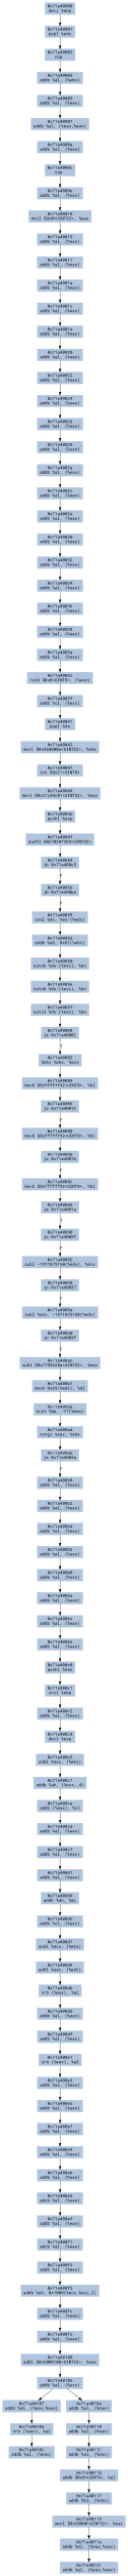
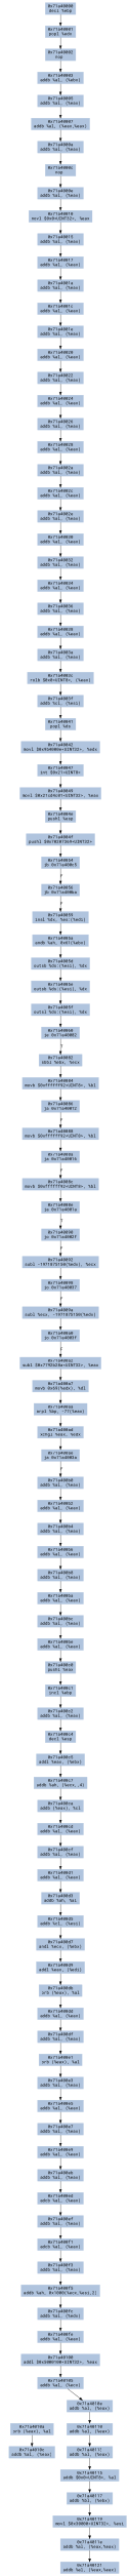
  digraph {
    fontname="Roboto Mono"
    node [color=lightsteelblue fillcolor=lightsteelblue fontname="Roboto Mono" shape=rectangle style=filled]
    edge [color="#000000" fontname="Roboto Mono"]
    n1 [label="0x71a40000\ndecl %ebp"]
    n2 [label="0x71a40001\npopl %edx"]
    n3 [label="0x71a40002\nnop "]
    n4 [label="0x71a40003\naddb %al, (%ebx)"]
    n5 [label="0x71a40005\naddb %al, (%eax)"]
    n6 [label="0x71a40007\naddb %al, (%eax,%eax)"]
    n7 [label="0x71a4000a\naddb %al, (%eax)"]
    n8 [label="0x71a4000c\nnop "]
    n9 [label="0x71a4000e\naddb %al, (%eax)"]
    n10 [label="0x71a40010\nmovl $0x0<UINT32>, %eax"]
    n11 [label="0x71a40015\naddb %al, (%eax)"]
    n12 [label="0x71a40017\naddb %al, (%eax)"]
    n13 [label="0x71a4001a\naddb %al, (%eax)"]
    n14 [label="0x71a4001c\naddb %al, (%eax)"]
    n15 [label="0x71a4001e\naddb %al, (%eax)"]
    n16 [label="0x71a40020\naddb %al, (%eax)"]
    n17 [label="0x71a40022\naddb %al, (%eax)"]
    n18 [label="0x71a40024\naddb %al, (%eax)"]
    n19 [label="0x71a40026\naddb %al, (%eax)"]
    n20 [label="0x71a40028\naddb %al, (%eax)"]
    n21 [label="0x71a4002a\naddb %al, (%eax)"]
    n22 [label="0x71a4002c\naddb %al, (%eax)"]
    n23 [label="0x71a4002e\naddb %al, (%eax)"]
    n24 [label="0x71a40030\naddb %al, (%eax)"]
    n25 [label="0x71a40032\naddb %al, (%eax)"]
    n26 [label="0x71a40034\naddb %al, (%eax)"]
    n27 [label="0x71a40036\naddb %al, (%eax)"]
    n28 [label="0x71a40038\naddb %al, (%eax)"]
    n29 [label="0x71a4003a\naddb %al, (%eax)"]
    n30 [label="0x71a4003c\nrolb $0x0<UINT8>, (%eax)"]
    n31 [label="0x71a4003f\naddb %cl, (%esi)"]
    n32 [label="0x71a40041\npopl %ds"]
    n33 [label="0x71a40042\nmovl $0x9b4000e<UINT32>, %edx"]
    n34 [label="0x71a40047\nint $0x21<UINT8>"]
    n35 [label="0x71a40049\nmovl $0x21cd4c01<UINT32>, %eax"]
    n36 [label="0x71a4004e\npushl %esp"]
    n37 [label="0x71a4004f\npushl $0x70207369<UINT32>"]
    n38 [label="0x71a40054\njb 0x71a400c5"]
    n39 [label="0x71a40056\njb 0x71a400ba"]
    n40 [label="0x71a40059\ninsl %dx, %es:(%edi)"]
    n41 [label="0x71a4005a\nandb %ah, 0x61(%ebx)"]
    n42 [label="0x71a4005d\noutsb %ds:(%esi), %dx"]
    n43 [label="0x71a4005e\noutsb %ds:(%esi), %dx"]
    n44 [label="0x71a4005f\noutsl %ds:(%esi), %dx"]
    n45 [label="0x71a40060\nje 0x71a40082"]
    n46 [label="0x71a40082\nsbbl %ebx, %ecx"]
    n47 [label="0x71a40084\nmovb $0xffffff92<UINT8>, %bl"]
    n48 [label="0x71a40086\nja 0x71a40012"]
    n49 [label="0x71a40088\nmovb $0xffffff92<UINT8>, %bl"]
    n50 [label="0x71a4008a\nja 0x71a40016"]
    n51 [label="0x71a4008c\nmovb $0xffffff92<UINT8>, %bl"]
    n52 [label="0x71a4008e\nja 0x71a4001a"]
    n53 [label="0x71a40090\njo 0x71a4002f"]
    n54 [label="0x71a40092\nsubl -1971875150(%edx), %ecx"]
    n55 [label="0x71a40098\njo 0x71a40037"]
    n56 [label="0x71a4009a\nsubl %ecx, -1971875150(%edx)"]
    n57 [label="0x71a400a0\njo 0x71a4003f"]
    n58 [label="0x71a400a2\nsubl $0x7792b28a<UINT32>, %eax"]
    n59 [label="0x71a400a7\nmovb 0x69(%edx), %dl"]
    n60 [label="0x71a400aa\narpl %bp, -77(%eax)"]
    n61 [label="0x71a400ad\nxchgl %eax, %edx"]
    n62 [label="0x71a400ae\nja 0x71a4003a"]
    n63 [label="0x71a400b0\naddb %al, (%eax)"]
    n64 [label="0x71a400b2\naddb %al, (%eax)"]
    n65 [label="0x71a400b4\naddb %al, (%eax)"]
    n66 [label="0x71a400b6\naddb %al, (%eax)"]
    n67 [label="0x71a400b8\naddb %al, (%eax)"]
    n68 [label="0x71a400ba\naddb %al, (%eax)"]
    n69 [label="0x71a400bc\naddb %al, (%eax)"]
    n70 [label="0x71a400be\naddb %al, (%eax)"]
    n71 [label="0x71a400c0\npushl %eax"]
    n72 [label="0x71a400c1\nincl %ebp"]
    n73 [label="0x71a400c2\naddb %al, (%eax)"]
    n74 [label="0x71a400c4\ndecl %esp"]
    n75 [label="0x71a400c5\naddl %eax, (%ebx)"]
    n76 [label="0x71a400c7\naddb %ah, (%ecx,,4)"]
    n77 [label="0x71a400ca\naddb (%eax), %cl"]
    n78 [label="0x71a400cd\naddb %al, (%eax)"]
    n79 [label="0x71a400cf\naddb %al, (%eax)"]
    n80 [label="0x71a400d1\naddb %al, (%eax)"]
    n81 [label="0x71a400d3\naddb %ah, %al"]
    n82 [label="0x71a400d5\naddb %cl, (%esi)"]
    n83 [label="0x71a400d7\nandl %ecx, (%ebx)"]
    n84 [label="0x71a400d9\naddl %eax, (%edi)"]
    n85 [label="0x71a400db\norb (%eax), %al"]
    n86 [label="0x71a400dd\naddb %al, (%eax)"]
    n87 [label="0x71a400df\naddb %al, (%eax)"]
    n88 [label="0x71a400e1\norb (%eax), %al"]
    n89 [label="0x71a400e3\naddb %al, (%eax)"]
    n90 [label="0x71a400e5\naddb %al, (%eax)"]
    n91 [label="0x71a400e7\naddb %al, (%eax)"]
    n92 [label="0x71a400e9\naddb %al, (%eax)"]
    n93 [label="0x71a400eb\naddb %al, (%eax)"]
    n94 [label="0x71a400ed\nadcb %al, (%eax)"]
    n95 [label="0x71a400ef\naddb %al, (%eax)"]
    n96 [label="0x71a400f1\nadcb %al, (%eax)"]
    n97 [label="0x71a400f3\naddb %al, (%eax)"]
    n98 [label="0x71a400f5\naddb %ah, 0x1000(%ecx,%esi,2)"]
    n99 [label="0x71a400fc\naddb %al, (%edx)"]
    n100 [label="0x71a400fe\naddb %al, (%eax)"]
    n101 [label="0x71a40100\naddl $0x5000100<UINT32>, %eax"]
    n102 [label="0x71a40105\naddb %al, (%ecx)"]
-   n103 [label="0x71a40107\naddb %al, (%eax,%eax)"]
    n104 [label="0x71a4010e\naddb %al, (%eax)"]
    n105 [label="0x71a4010a\norb (%eax), %al"]
    n106 [label="0x71a4010c\naddb %al, (%eax)"]
    n107 [label="0x71a40110\naddb %al, (%eax)"]
    n108 [label="0x71a40113\naddb %al, (%eax)"]
    n109 [label="0x71a40115\naddb $0x0<UINT8>, %al"]
    n110 [label="0x71a40117\naddb %bl, (%ebx)"]
    n111 [label="0x71a40119\nmovl $0x30000<UINT32>, %esi"]
    n112 [label="0x71a4011e\naddb %al, (%eax,%eax)"]
    n113 [label="0x71a40121\naddb %al, (%eax,%eax)"]
    n1 -> n2
    n2 -> n3
    n3 -> n4
    n4 -> n5
    n5 -> n6
    n6 -> n7
    n7 -> n8
    n8 -> n9
    n9 -> n10
    n10 -> n11
    n11 -> n12
    n12 -> n13
    n13 -> n14
    n14 -> n15
    n15 -> n16
    n16 -> n17
    n17 -> n18
    n18 -> n19
    n19 -> n20
    n20 -> n21
    n21 -> n22
    n22 -> n23
    n23 -> n24
    n24 -> n25
    n25 -> n26
    n26 -> n27
    n27 -> n28
    n28 -> n29
    n29 -> n30
    n30 -> n31
    n31 -> n32
    n32 -> n33
    n33 -> n34
    n34 -> n35
    n35 -> n36
    n36 -> n37
    n37 -> n38
    n38 -> n39 [label=F]
    n39 -> n40 [label=F]
    n40 -> n41
    n41 -> n42
    n42 -> n43
    n43 -> n44
    n44 -> n45
    n45 -> n46 [label=T]
    n46 -> n47
    n47 -> n48
    n48 -> n49 [label=F]
    n49 -> n50
    n50 -> n51 [label=F]
    n51 -> n52
    n52 -> n53 [label=T]
    n53 -> n54 [label=F]
    n54 -> n55
    n55 -> n56 [label=F]
    n56 -> n57
    n57 -> n58 [label=F]
    n58 -> n59
    n59 -> n60
    n60 -> n61
    n61 -> n62
    n62 -> n63 [label=F]
    n63 -> n64
    n64 -> n65
    n65 -> n66
    n66 -> n67
    n67 -> n68
    n68 -> n69
    n69 -> n70
    n70 -> n71
    n71 -> n72
    n72 -> n73
    n73 -> n74
    n74 -> n75
    n75 -> n76
    n76 -> n77
    n77 -> n78
    n78 -> n79
    n79 -> n80
    n80 -> n81
    n81 -> n82
    n82 -> n83
    n83 -> n84
    n84 -> n85
    n85 -> n86
    n86 -> n87
    n87 -> n88
    n88 -> n89
    n89 -> n90
    n90 -> n91
    n91 -> n92
    n92 -> n93
    n93 -> n94
    n94 -> n95
    n95 -> n96
    n96 -> n97
    n97 -> n98
    n98 -> n99
    n99 -> n100
    n100 -> n101
    n101 -> n102
-   n102 -> n103
    n102 -> n104
-   n103 -> n105
    n104 -> n107
    n105 -> n106
    n107 -> n108
    n108 -> n109
    n109 -> n110
    n110 -> n111
    n111 -> n112
    n112 -> n113
  }
